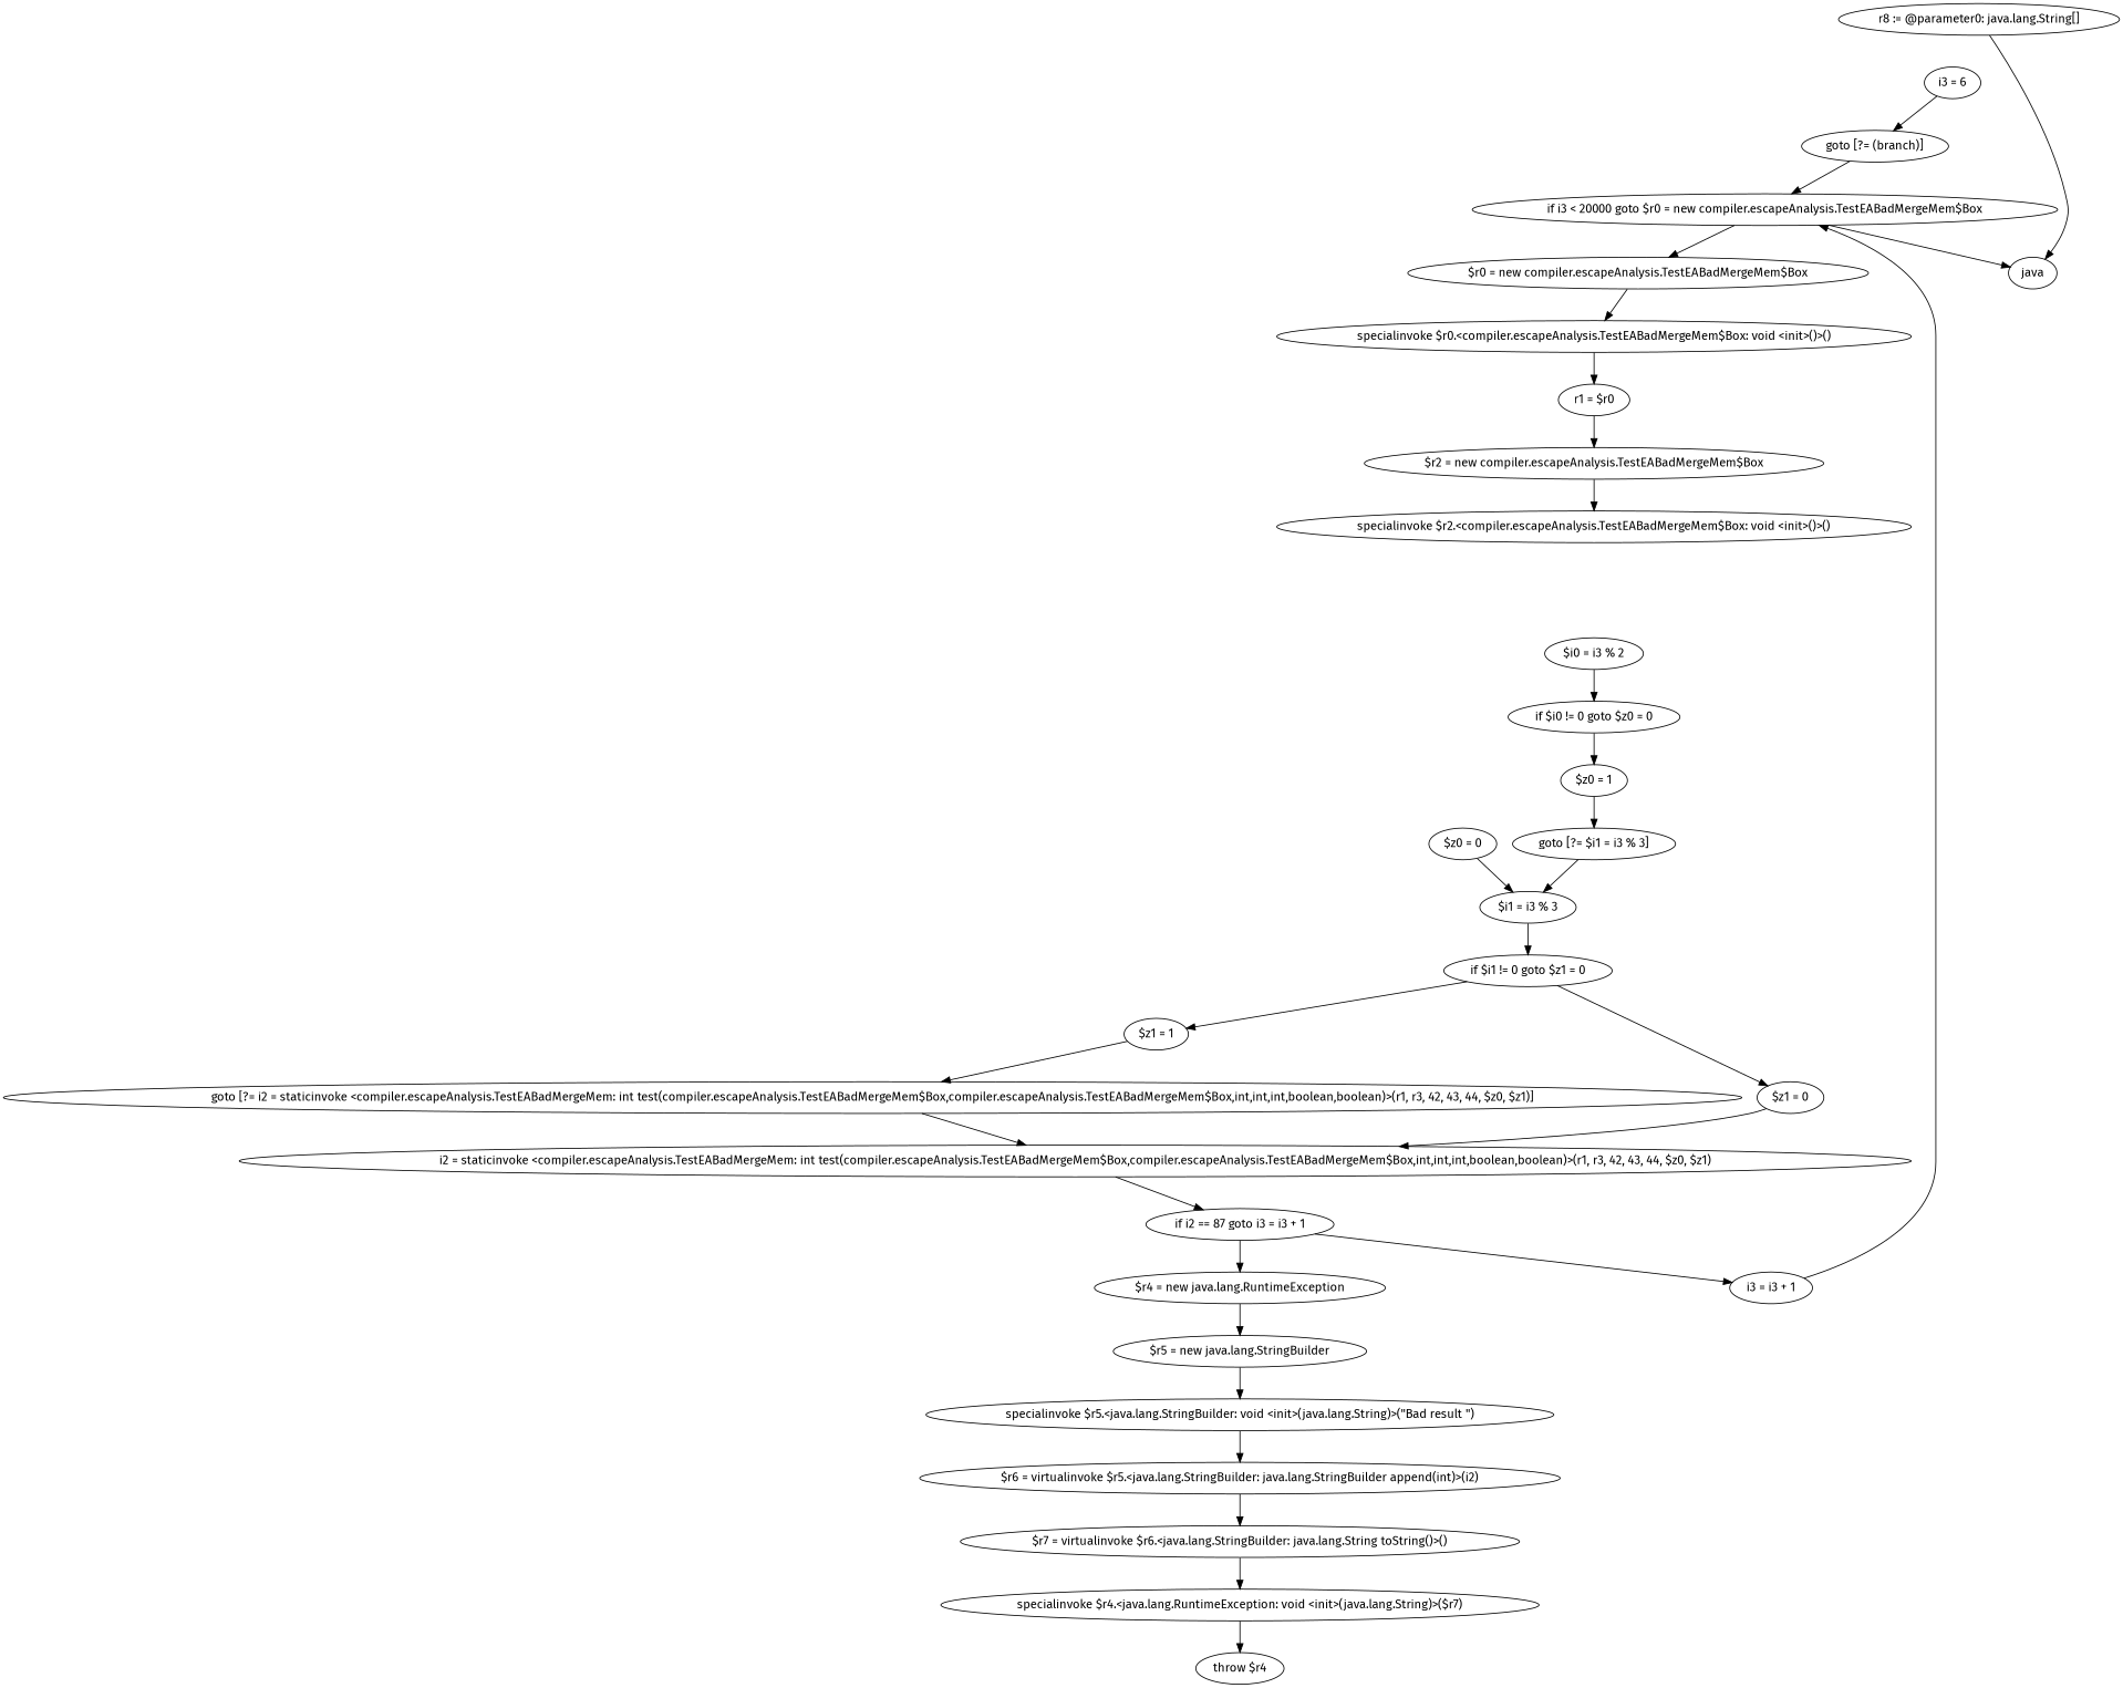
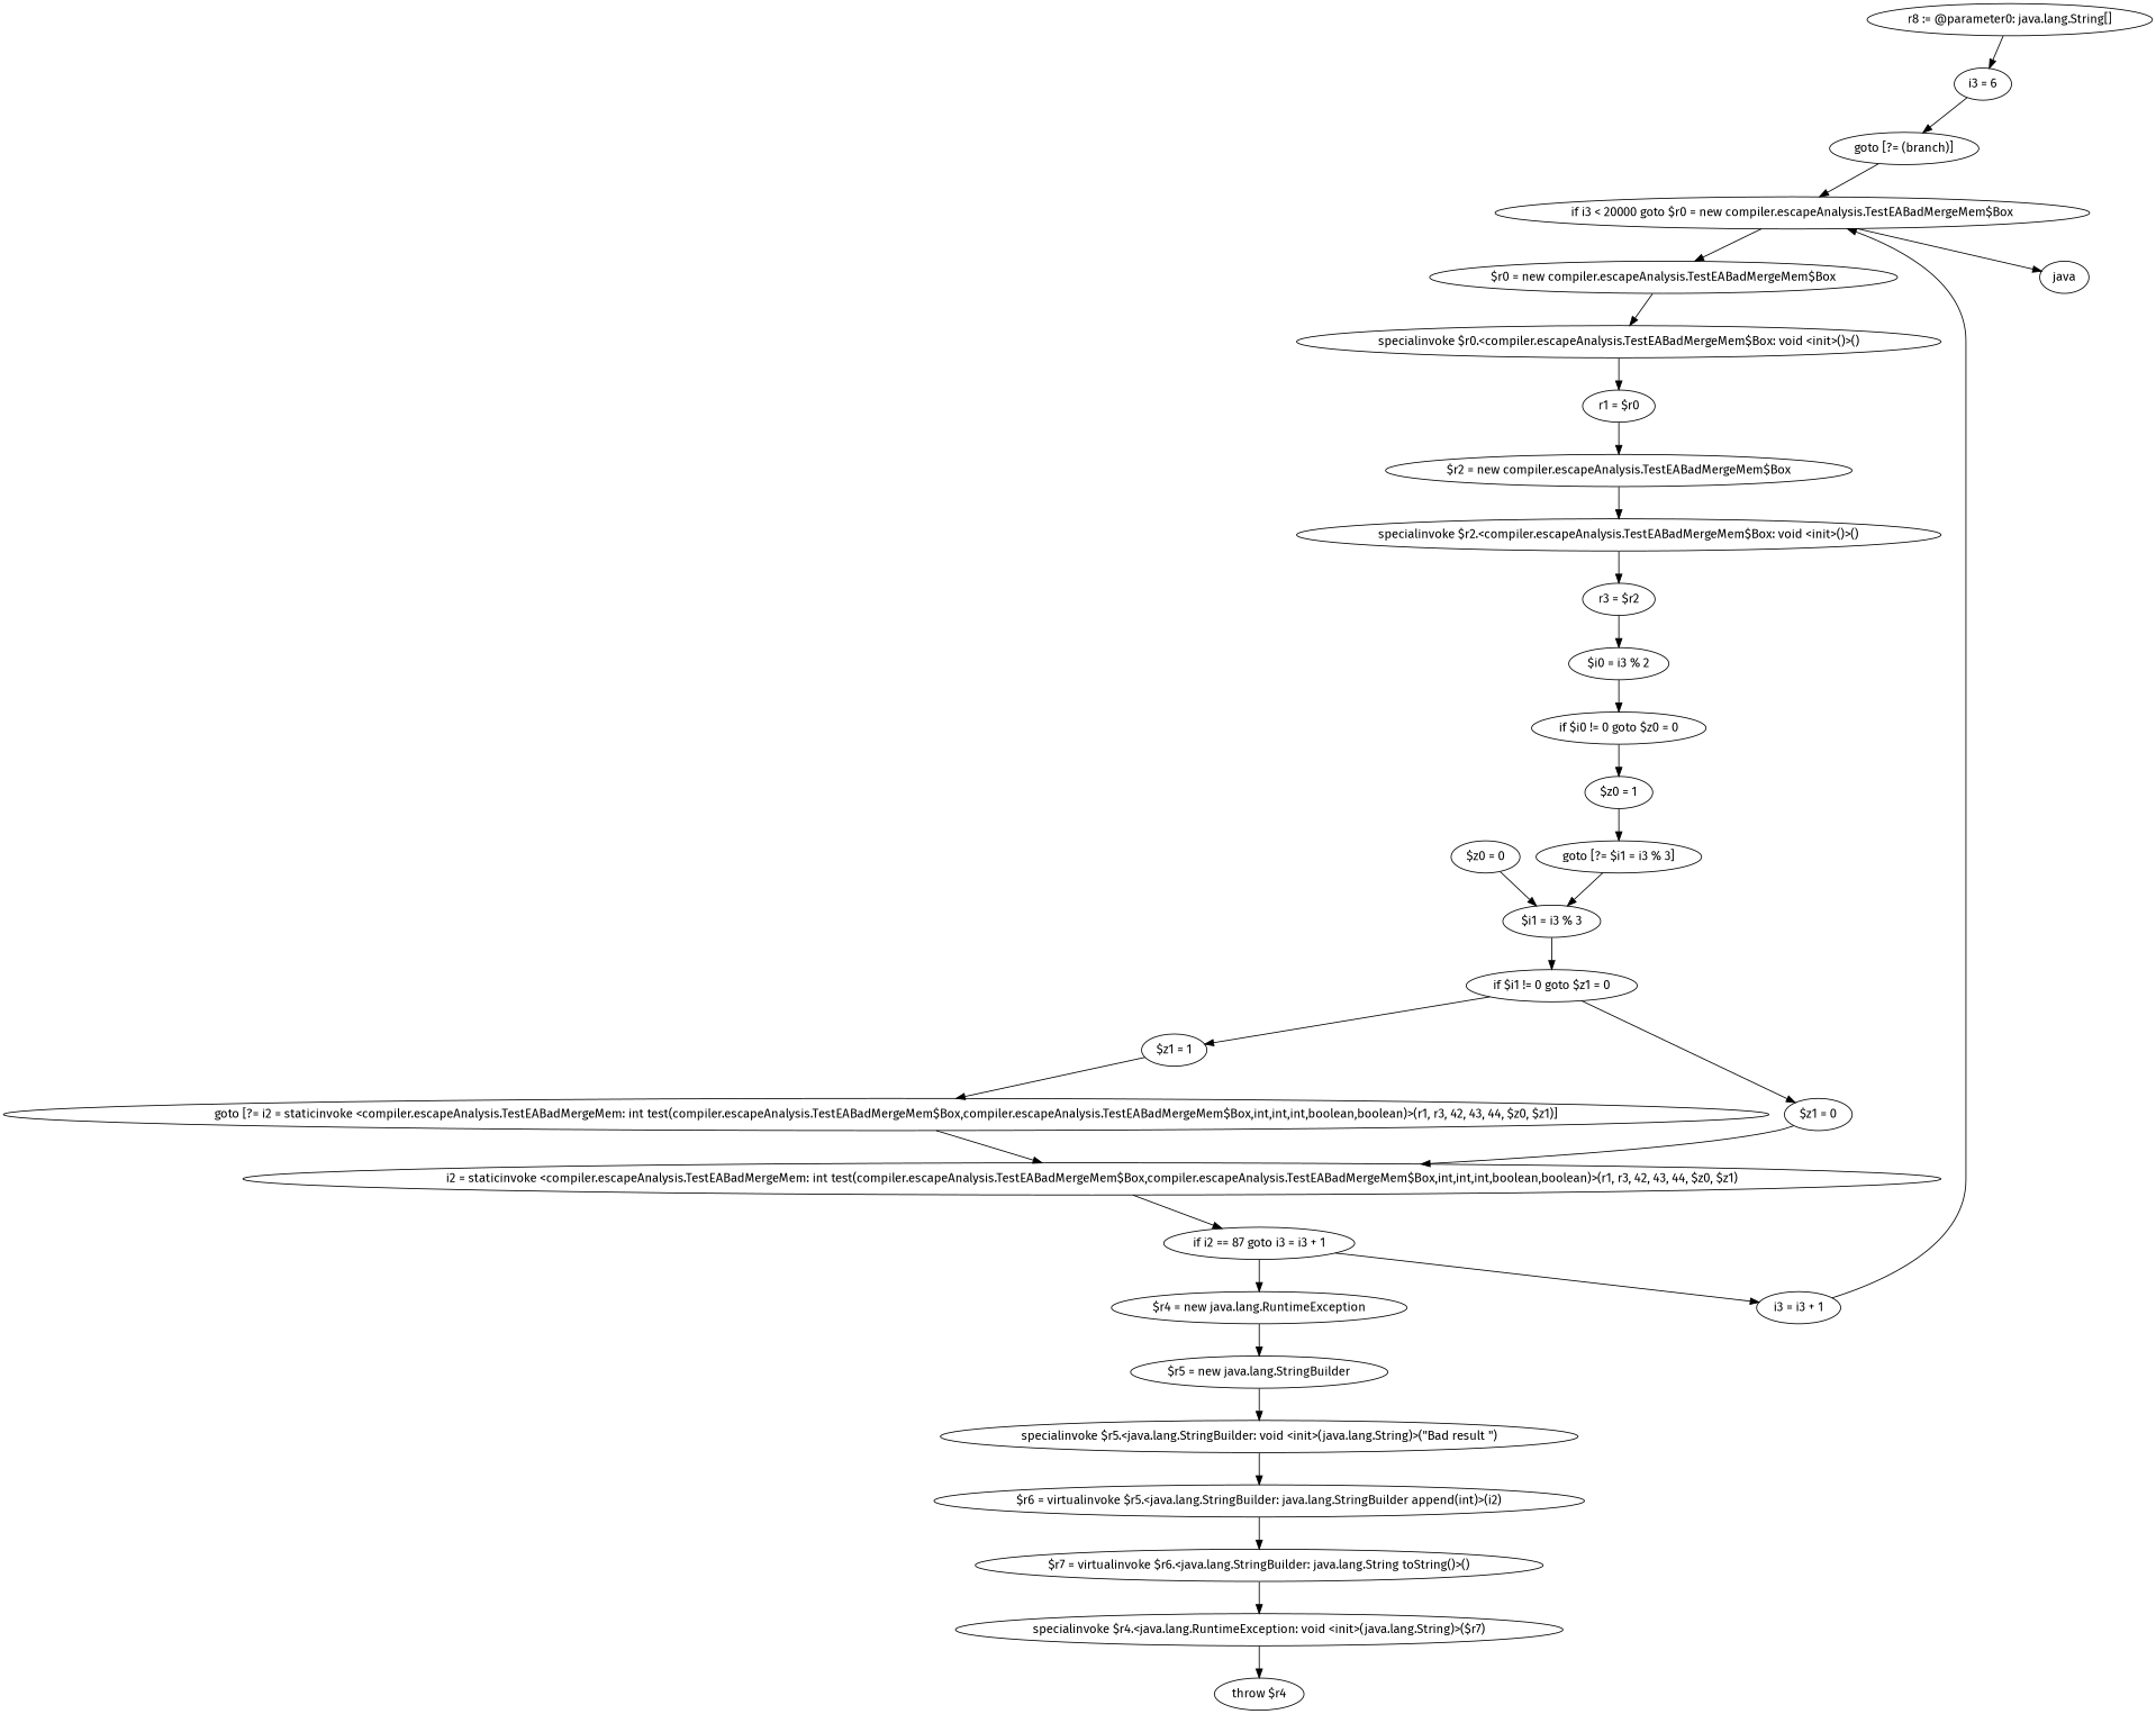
  digraph {
    fontname="Fira Sans"
    node [fontname="Fira Sans"]
    edge [fontname="Fira Sans"]
    n1 [label="i3 = 6"]
    "r8 := @parameter0: java.lang.String[]"
    "goto [?= (branch)]"
    "if i3 < 20000 goto $r0 = new compiler.escapeAnalysis.TestEABadMergeMem$Box"
    "$r0 = new compiler.escapeAnalysis.TestEABadMergeMem$Box"
    n6 [label=java]
    "specialinvoke $r0.<compiler.escapeAnalysis.TestEABadMergeMem$Box: void <init>()>()"
    "r1 = $r0"
    "$r2 = new compiler.escapeAnalysis.TestEABadMergeMem$Box"
    "specialinvoke $r2.<compiler.escapeAnalysis.TestEABadMergeMem$Box: void <init>()>()"
+   "r3 = $r2"
    "$i0 = i3 % 2"
    "if $i0 != 0 goto $z0 = 0"
    "$z0 = 1"
    "goto [?= $i1 = i3 % 3]"
    "$z0 = 0"
    "$i1 = i3 % 3"
    "if $i1 != 0 goto $z1 = 0"
    "$z1 = 1"
    "$z1 = 0"
    "goto [?= i2 = staticinvoke <compiler.escapeAnalysis.TestEABadMergeMem: int test(compiler.escapeAnalysis.TestEABadMergeMem$Box,compiler.escapeAnalysis.TestEABadMergeMem$Box,int,int,int,boolean,boolean)>(r1, r3, 42, 43, 44, $z0, $z1)]"
    "i2 = staticinvoke <compiler.escapeAnalysis.TestEABadMergeMem: int test(compiler.escapeAnalysis.TestEABadMergeMem$Box,compiler.escapeAnalysis.TestEABadMergeMem$Box,int,int,int,boolean,boolean)>(r1, r3, 42, 43, 44, $z0, $z1)"
    "if i2 == 87 goto i3 = i3 + 1"
    "$r4 = new java.lang.RuntimeException"
    "i3 = i3 + 1"
    "$r5 = new java.lang.StringBuilder"
    "specialinvoke $r5.<java.lang.StringBuilder: void <init>(java.lang.String)>(\"Bad result \")"
    "$r6 = virtualinvoke $r5.<java.lang.StringBuilder: java.lang.StringBuilder append(int)>(i2)"
    "$r7 = virtualinvoke $r6.<java.lang.StringBuilder: java.lang.String toString()>()"
    "specialinvoke $r4.<java.lang.RuntimeException: void <init>(java.lang.String)>($r7)"
    "throw $r4"
    n1 -> "goto [?= (branch)]"
-   "r8 := @parameter0: java.lang.String[]" -> n6
+   "r8 := @parameter0: java.lang.String[]" -> n1
    "goto [?= (branch)]" -> "if i3 < 20000 goto $r0 = new compiler.escapeAnalysis.TestEABadMergeMem$Box"
    "if i3 < 20000 goto $r0 = new compiler.escapeAnalysis.TestEABadMergeMem$Box" -> "$r0 = new compiler.escapeAnalysis.TestEABadMergeMem$Box"
    "if i3 < 20000 goto $r0 = new compiler.escapeAnalysis.TestEABadMergeMem$Box" -> n6
    "$r0 = new compiler.escapeAnalysis.TestEABadMergeMem$Box" -> "specialinvoke $r0.<compiler.escapeAnalysis.TestEABadMergeMem$Box: void <init>()>()"
    "specialinvoke $r0.<compiler.escapeAnalysis.TestEABadMergeMem$Box: void <init>()>()" -> "r1 = $r0"
    "r1 = $r0" -> "$r2 = new compiler.escapeAnalysis.TestEABadMergeMem$Box"
    "$r2 = new compiler.escapeAnalysis.TestEABadMergeMem$Box" -> "specialinvoke $r2.<compiler.escapeAnalysis.TestEABadMergeMem$Box: void <init>()>()"
+   "specialinvoke $r2.<compiler.escapeAnalysis.TestEABadMergeMem$Box: void <init>()>()" -> "r3 = $r2"
+   "r3 = $r2" -> "$i0 = i3 % 2"
    "$i0 = i3 % 2" -> "if $i0 != 0 goto $z0 = 0"
    "if $i0 != 0 goto $z0 = 0" -> "$z0 = 1"
    "$z0 = 1" -> "goto [?= $i1 = i3 % 3]"
    "goto [?= $i1 = i3 % 3]" -> "$i1 = i3 % 3"
    "$z0 = 0" -> "$i1 = i3 % 3"
    "$i1 = i3 % 3" -> "if $i1 != 0 goto $z1 = 0"
    "if $i1 != 0 goto $z1 = 0" -> "$z1 = 1"
    "if $i1 != 0 goto $z1 = 0" -> "$z1 = 0"
    "$z1 = 1" -> "goto [?= i2 = staticinvoke <compiler.escapeAnalysis.TestEABadMergeMem: int test(compiler.escapeAnalysis.TestEABadMergeMem$Box,compiler.escapeAnalysis.TestEABadMergeMem$Box,int,int,int,boolean,boolean)>(r1, r3, 42, 43, 44, $z0, $z1)]"
    "$z1 = 0" -> "i2 = staticinvoke <compiler.escapeAnalysis.TestEABadMergeMem: int test(compiler.escapeAnalysis.TestEABadMergeMem$Box,compiler.escapeAnalysis.TestEABadMergeMem$Box,int,int,int,boolean,boolean)>(r1, r3, 42, 43, 44, $z0, $z1)"
    "goto [?= i2 = staticinvoke <compiler.escapeAnalysis.TestEABadMergeMem: int test(compiler.escapeAnalysis.TestEABadMergeMem$Box,compiler.escapeAnalysis.TestEABadMergeMem$Box,int,int,int,boolean,boolean)>(r1, r3, 42, 43, 44, $z0, $z1)]" -> "i2 = staticinvoke <compiler.escapeAnalysis.TestEABadMergeMem: int test(compiler.escapeAnalysis.TestEABadMergeMem$Box,compiler.escapeAnalysis.TestEABadMergeMem$Box,int,int,int,boolean,boolean)>(r1, r3, 42, 43, 44, $z0, $z1)"
    "i2 = staticinvoke <compiler.escapeAnalysis.TestEABadMergeMem: int test(compiler.escapeAnalysis.TestEABadMergeMem$Box,compiler.escapeAnalysis.TestEABadMergeMem$Box,int,int,int,boolean,boolean)>(r1, r3, 42, 43, 44, $z0, $z1)" -> "if i2 == 87 goto i3 = i3 + 1"
    "if i2 == 87 goto i3 = i3 + 1" -> "$r4 = new java.lang.RuntimeException"
    "if i2 == 87 goto i3 = i3 + 1" -> "i3 = i3 + 1"
    "$r4 = new java.lang.RuntimeException" -> "$r5 = new java.lang.StringBuilder"
    "i3 = i3 + 1" -> "if i3 < 20000 goto $r0 = new compiler.escapeAnalysis.TestEABadMergeMem$Box"
    "$r5 = new java.lang.StringBuilder" -> "specialinvoke $r5.<java.lang.StringBuilder: void <init>(java.lang.String)>(\"Bad result \")"
    "specialinvoke $r5.<java.lang.StringBuilder: void <init>(java.lang.String)>(\"Bad result \")" -> "$r6 = virtualinvoke $r5.<java.lang.StringBuilder: java.lang.StringBuilder append(int)>(i2)"
    "$r6 = virtualinvoke $r5.<java.lang.StringBuilder: java.lang.StringBuilder append(int)>(i2)" -> "$r7 = virtualinvoke $r6.<java.lang.StringBuilder: java.lang.String toString()>()"
    "$r7 = virtualinvoke $r6.<java.lang.StringBuilder: java.lang.String toString()>()" -> "specialinvoke $r4.<java.lang.RuntimeException: void <init>(java.lang.String)>($r7)"
    "specialinvoke $r4.<java.lang.RuntimeException: void <init>(java.lang.String)>($r7)" -> "throw $r4"
  }
